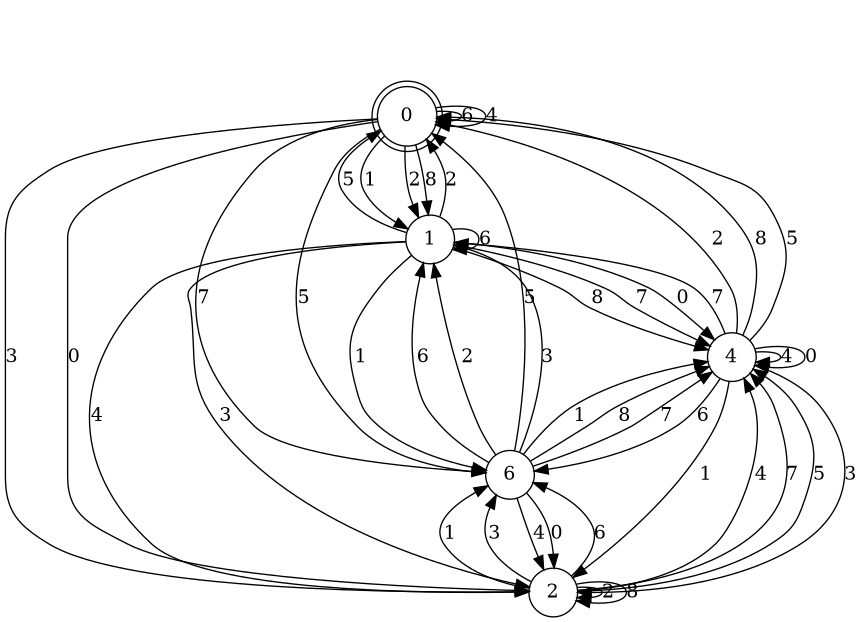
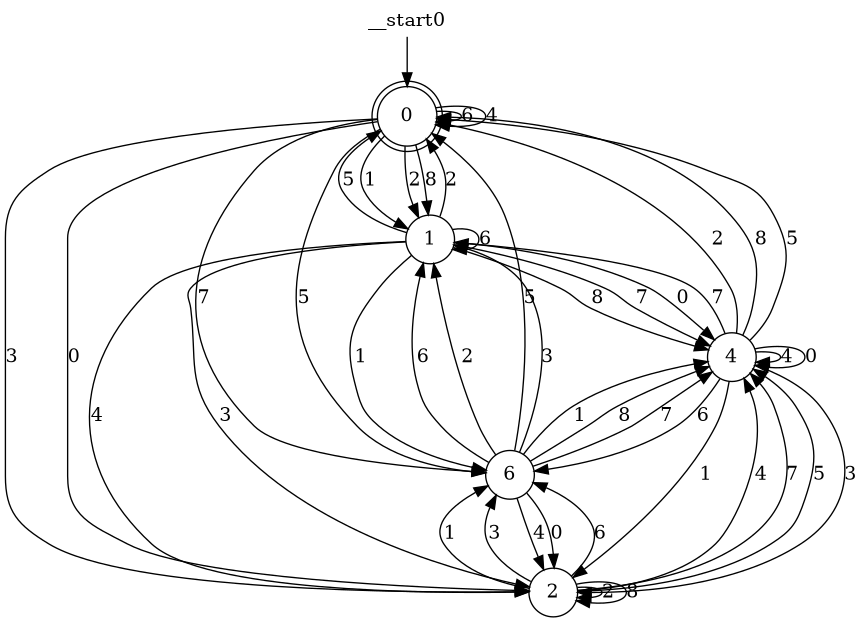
  digraph {
    node [shape=circle]
    n1 [label=0 shape=doublecircle]
    n2 [label=1]
    n3 [label=2]
    n4 [label=6]
    n5 [label=4]
+   __start0 [height=0 shape=none width=0]
    n1 -> n1 [label=6]
    n1 -> n1 [label=4]
    n1 -> n2 [label=1]
    n1 -> n2 [label=2]
    n1 -> n2 [label=8]
    n1 -> n3 [label=3]
    n1 -> n3 [label=0]
    n1 -> n4 [label=7]
    n1 -> n4 [label=5]
    n2 -> n1 [label=2]
    n2 -> n1 [label=5]
    n2 -> n2 [label=6]
    n2 -> n3 [label=4]
    n2 -> n3 [label=3]
    n2 -> n4 [label=1]
    n2 -> n5 [label=8]
    n2 -> n5 [label=7]
    n2 -> n5 [label=0]
    n3 -> n3 [label=2]
    n3 -> n3 [label=8]
    n3 -> n4 [label=6]
    n3 -> n4 [label=1]
    n3 -> n4 [label=3]
    n3 -> n5 [label=4]
    n3 -> n5 [label=7]
    n3 -> n5 [label=5]
    n4 -> n1 [label=5]
    n4 -> n2 [label=6]
    n4 -> n2 [label=2]
    n4 -> n2 [label=3]
    n4 -> n3 [label=4]
    n4 -> n3 [label=0]
    n4 -> n5 [label=1]
    n4 -> n5 [label=8]
    n4 -> n5 [label=7]
    n5 -> n1 [label=2]
    n5 -> n1 [label=8]
    n5 -> n1 [label=5]
    n5 -> n2 [label=7]
    n5 -> n3 [label=1]
    n5 -> n3 [label=3]
    n5 -> n4 [label=6]
    n5 -> n5 [label=4]
    n5 -> n5 [label=0]
+   __start0 -> n1
  }
